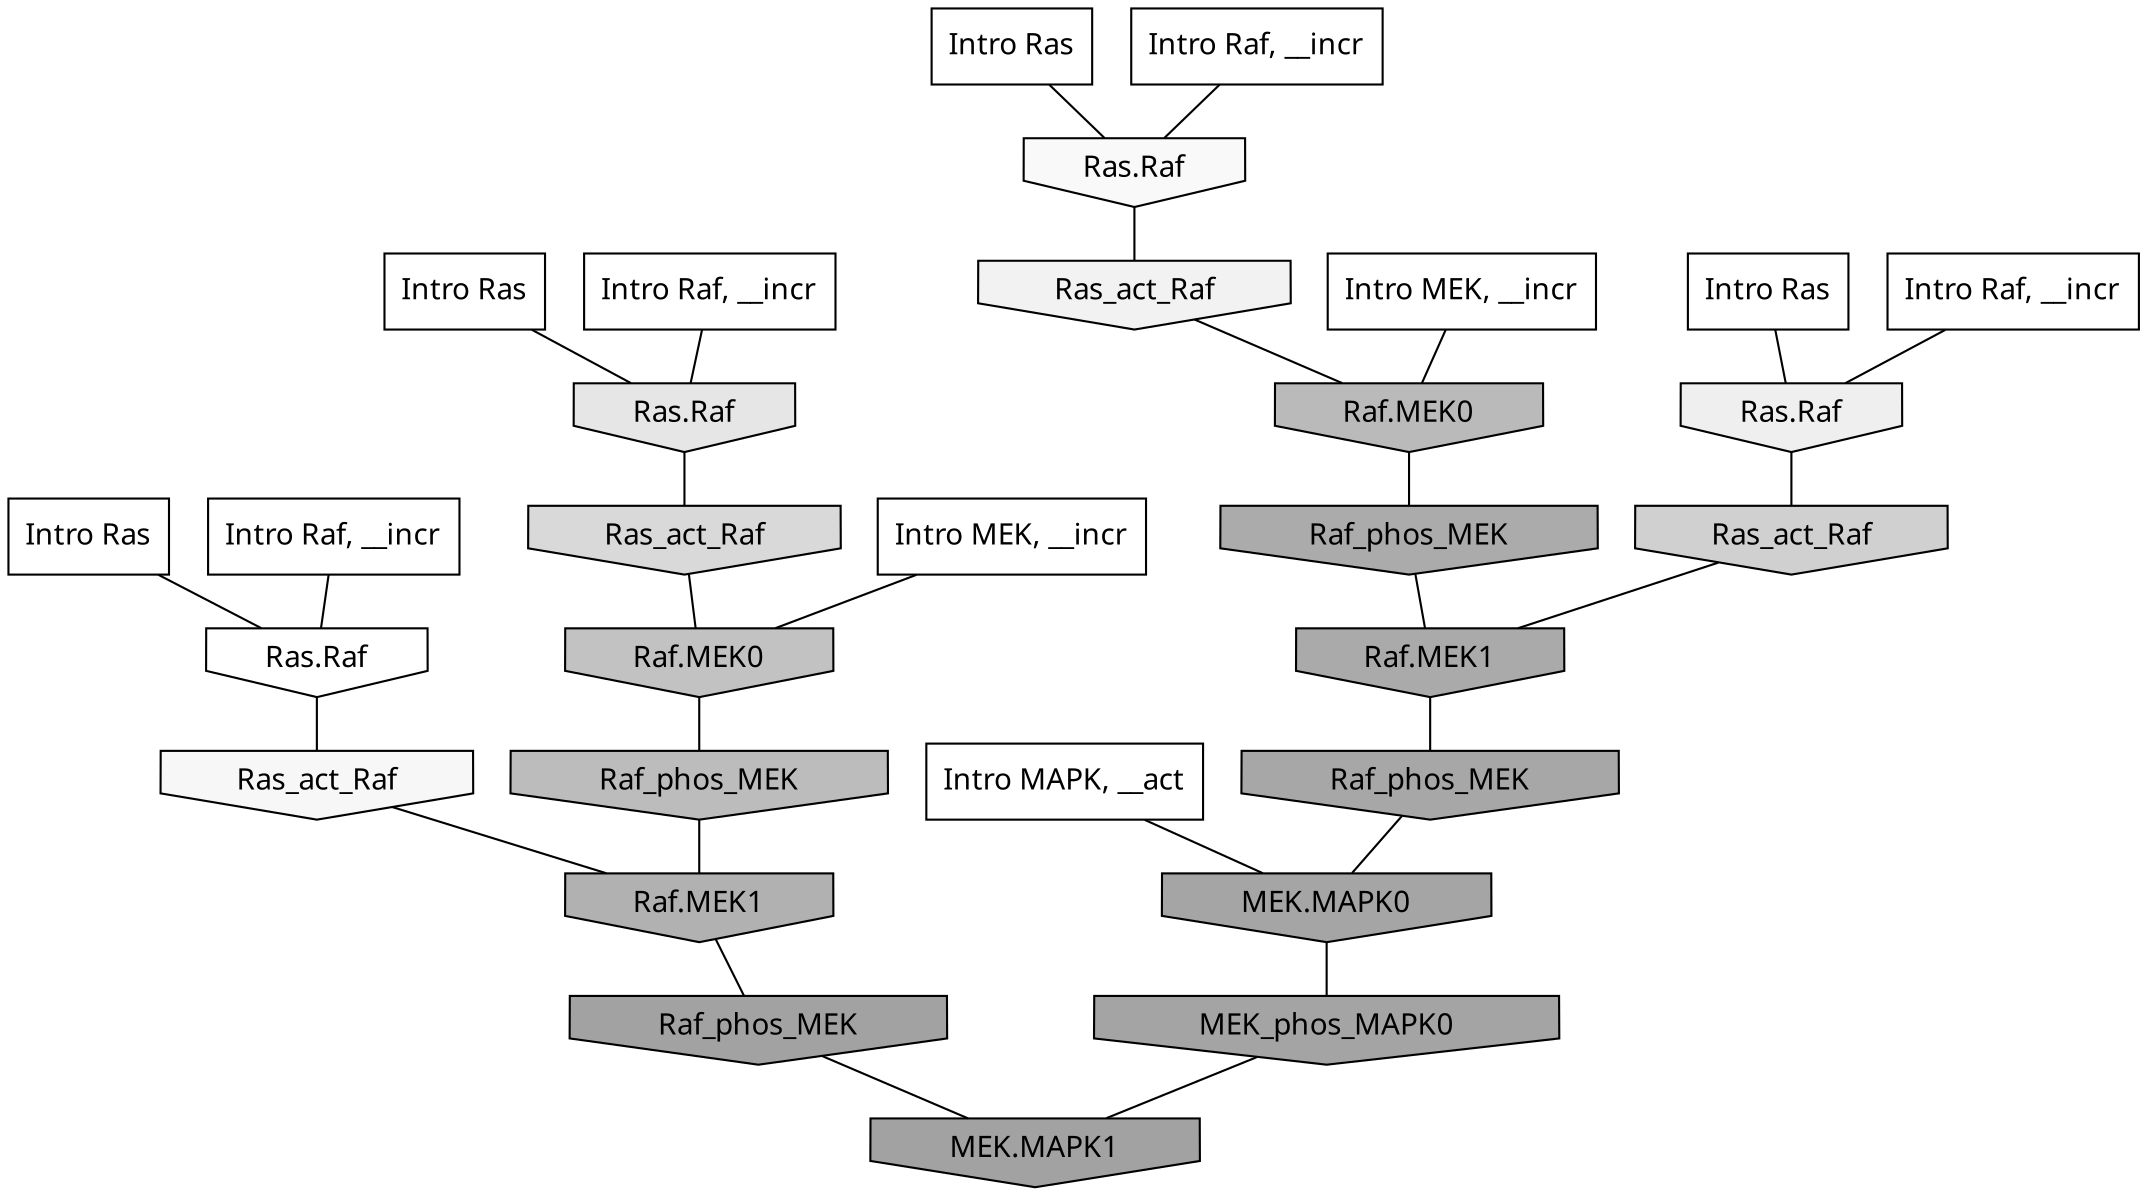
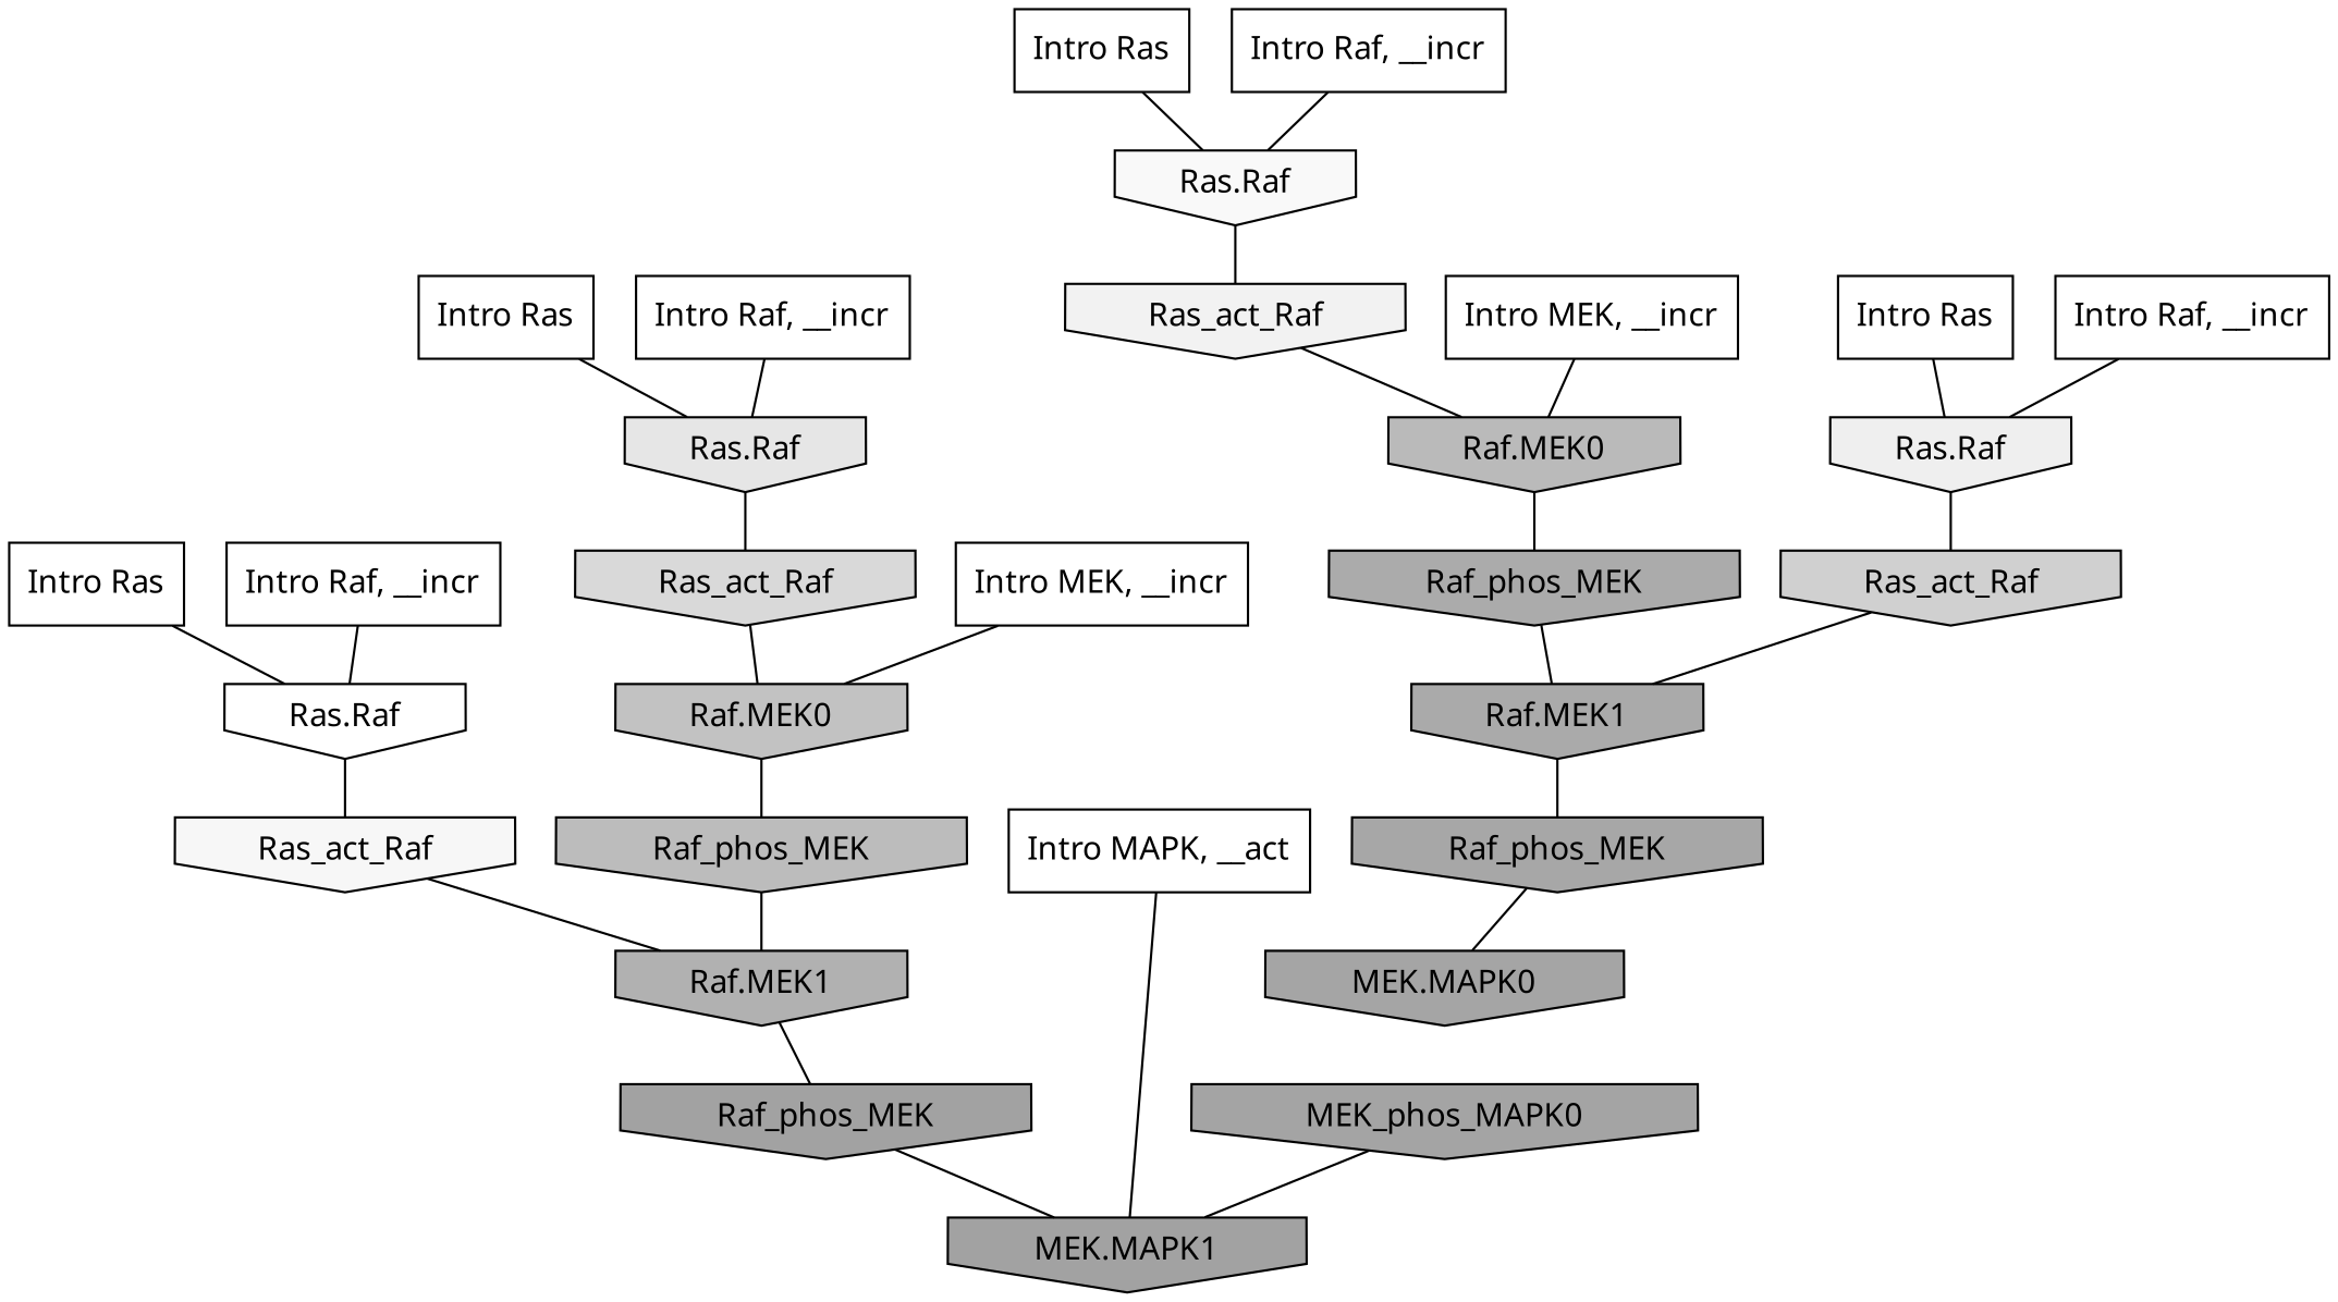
  digraph {
    rankdir=TB
    ranksep=0.30
    node [fillcolor="0.000 0.000 1.000" fontname="CMU Serif" shape=invhouse style=filled]
    edge [color="0.000 0.000 0.000" dir=none fontname="CMU Serif"]
    n1 [label="Intro Ras" shape=rectangle]
    n2 [fillcolor="0.000 0.000 0.975" label="Ras.Raf"]
    n3 [fillcolor="0.000 0.000 0.947" label=Ras_act_Raf]
    n4 [label="Intro Ras" shape=rectangle]
    n5 [fillcolor="0.000 0.000 0.899" label="Ras.Raf"]
    n6 [fillcolor="0.000 0.000 0.849" label=Ras_act_Raf]
    n7 [label="Intro Ras" shape=rectangle]
    n8 [label="Ras.Raf"]
    n9 [fillcolor="0.000 0.000 0.966" label=Ras_act_Raf]
    n10 [label="Intro Ras" shape=rectangle]
    n11 [fillcolor="0.000 0.000 0.935" label="Ras.Raf"]
    n12 [fillcolor="0.000 0.000 0.815" label=Ras_act_Raf]
    n13 [label="Intro Raf, __incr" shape=rectangle]
    n14 [label="Intro Raf, __incr" shape=rectangle]
    n15 [label="Intro Raf, __incr" shape=rectangle]
    n16 [label="Intro Raf, __incr" shape=rectangle]
    n17 [label="Intro MEK, __incr" shape=rectangle]
    n18 [fillcolor="0.000 0.000 0.761" label="Raf.MEK0"]
    n19 [fillcolor="0.000 0.000 0.738" label=Raf_phos_MEK]
    n20 [label="Intro MEK, __incr" shape=rectangle]
    n21 [fillcolor="0.000 0.000 0.730" label="Raf.MEK0"]
    n22 [fillcolor="0.000 0.000 0.669" label=Raf_phos_MEK]
    n23 [label="Intro MAPK, __act" shape=rectangle]
    n24 [fillcolor="0.000 0.000 0.647" label="MEK.MAPK0"]
    n25 [fillcolor="0.000 0.000 0.643" label=MEK_phos_MAPK0]
    n26 [fillcolor="0.000 0.000 0.692" label="Raf.MEK1"]
    n27 [fillcolor="0.000 0.000 0.633" label=Raf_phos_MEK]
    n28 [fillcolor="0.000 0.000 0.667" label="Raf.MEK1"]
    n29 [fillcolor="0.000 0.000 0.655" label=Raf_phos_MEK]
    n30 [fillcolor="0.000 0.000 0.633" label="MEK.MAPK1"]
    n1 -> n2
    n2 -> n3
    n3 -> n21
    n4 -> n5
    n5 -> n6
    n6 -> n18
    n7 -> n8
    n8 -> n9
    n9 -> n26
    n10 -> n11
    n11 -> n12
    n12 -> n28
    n13 -> n8
    n14 -> n5
    n15 -> n2
    n16 -> n11
    n17 -> n18
    n18 -> n19
    n19 -> n26
    n20 -> n21
    n21 -> n22
    n22 -> n28
-   n23 -> n24
-   n24 -> n25
+   n23 -> n30
    n25 -> n30
    n26 -> n27
    n27 -> n30
    n28 -> n29
    n29 -> n24
  }
